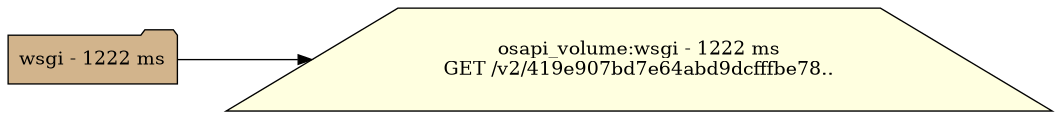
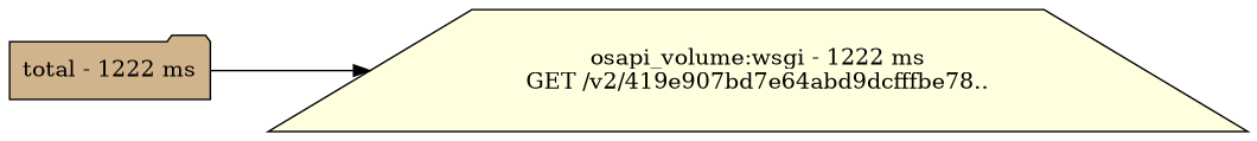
  digraph {
    rankdir=LR
    node [style=filled]
-   n1 [label="wsgi - 1222 ms" fillcolor=tan shape=folder]
+   n1 [label="total - 1222 ms" fillcolor=tan shape=folder]
    n2 [label="osapi_volume:wsgi - 1222 ms\nGET /v2/419e907bd7e64abd9dcfffbe78.." fillcolor=lightyellow shape=trapezium]
    n1 -> n2
  }
